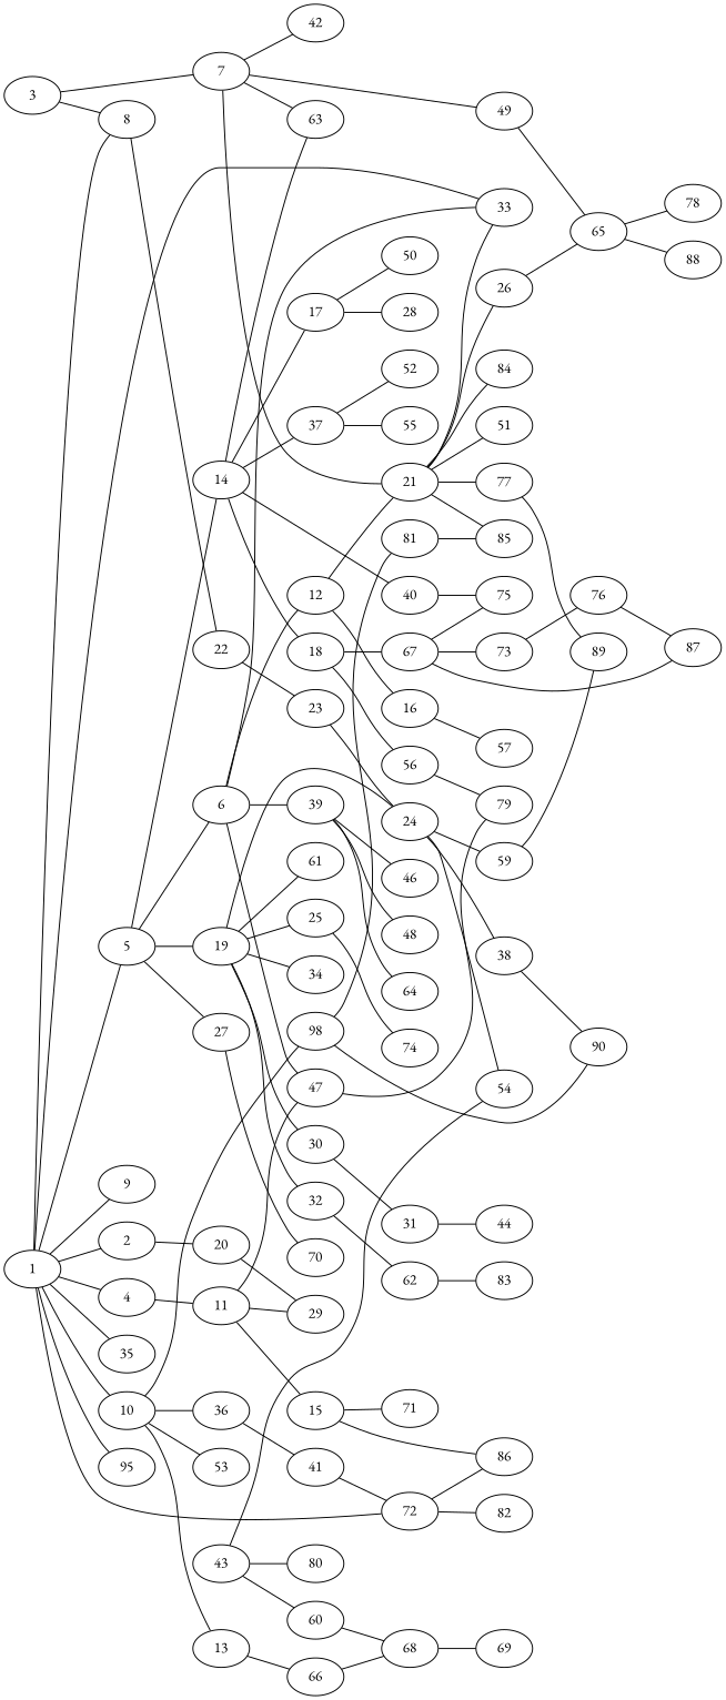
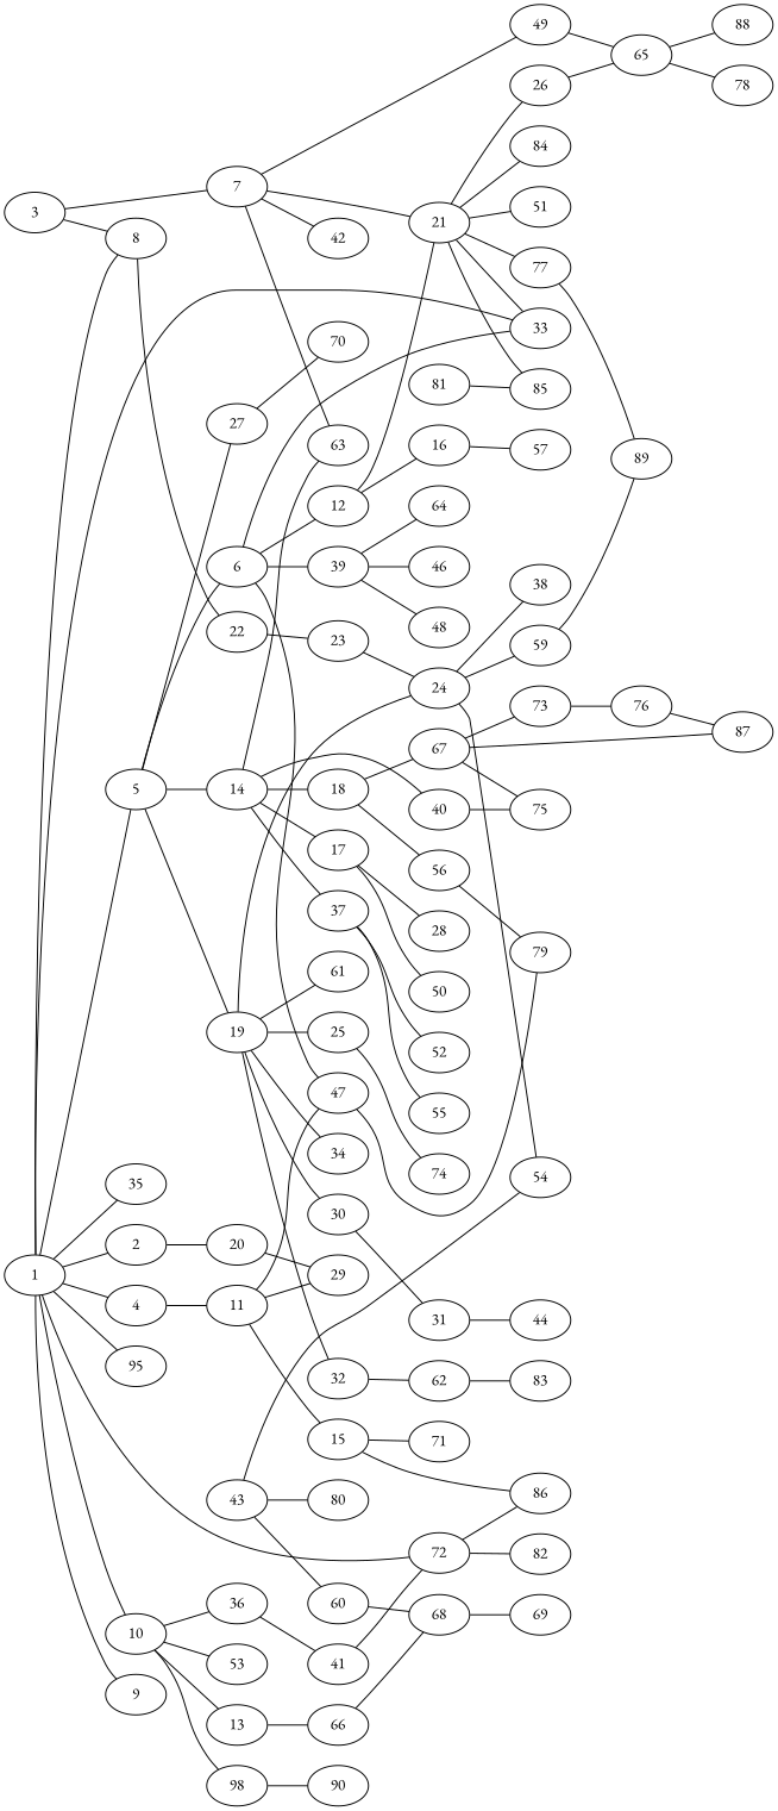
  graph {
    fontname="EB Garamond"
    rankdir=LR
    node [fontname="EB Garamond"]
    edge [fontname="EB Garamond"]
    1
    2
    4
    5
    9
    10
    33
    35
    n9 [label=95]
    72
    8
    20
    3
    7
    11
    6
    14
    19
    27
    13
    36
    53
    n23 [label=98]
    86
    82
    29
    21
    42
    49
    63
    22
    47
    15
    12
    39
    17
    18
    37
    40
    24
    25
    30
    32
    34
    61
    70
    66
    41
    90
    81
    26
    51
    77
    84
    85
    65
    23
    79
    71
    16
    46
    48
    64
    28
    50
    56
    67
    52
    55
    75
    38
    54
    59
    74
    31
    62
    57
    89
    43
    60
    80
    78
    88
    68
    69
    73
    87
    76
    44
    83
    1 -- 2
    1 -- 4
    1 -- 5
    1 -- 9
    1 -- 10
    1 -- 33
    1 -- 35
    1 -- n9
    1 -- 72
    1 -- 8
    2 -- 20
    4 -- 11
    5 -- 6
    5 -- 14
    5 -- 19
    5 -- 27
    10 -- 13
    10 -- 36
    10 -- 53
    10 -- n23
    72 -- 86
    72 -- 82
    8 -- 22
    20 -- 29
    3 -- 8
    3 -- 7
    7 -- 21
    7 -- 42
    7 -- 49
    7 -- 63
    11 -- 29
    11 -- 47
    11 -- 15
    6 -- 33
    6 -- 47
    6 -- 12
    6 -- 39
    14 -- 63
    14 -- 17
    14 -- 18
    14 -- 37
    14 -- 40
    19 -- 24
    19 -- 25
    19 -- 30
    19 -- 32
    19 -- 34
    19 -- 61
    27 -- 70
    13 -- 66
    36 -- 41
    n23 -- 90
-   n23 -- 81
    21 -- 33
    21 -- 26
    21 -- 51
    21 -- 77
    21 -- 84
    21 -- 85
    49 -- 65
    22 -- 23
    47 -- 79
    15 -- 86
    15 -- 71
    12 -- 21
    12 -- 16
    39 -- 46
    39 -- 48
    39 -- 64
    17 -- 28
    17 -- 50
    18 -- 56
    18 -- 67
    37 -- 52
    37 -- 55
    40 -- 75
    24 -- 38
    24 -- 54
    24 -- 59
    25 -- 74
    30 -- 31
    32 -- 62
    66 -- 68
    41 -- 72
    81 -- 85
    26 -- 65
    77 -- 89
    65 -- 78
    65 -- 88
    23 -- 24
    16 -- 57
    56 -- 79
    67 -- 75
    67 -- 73
    67 -- 87
-   38 -- 90
    59 -- 89
    31 -- 44
    62 -- 83
    43 -- 54
    43 -- 60
    43 -- 80
    60 -- 68
    68 -- 69
    73 -- 76
    76 -- 87
  }
